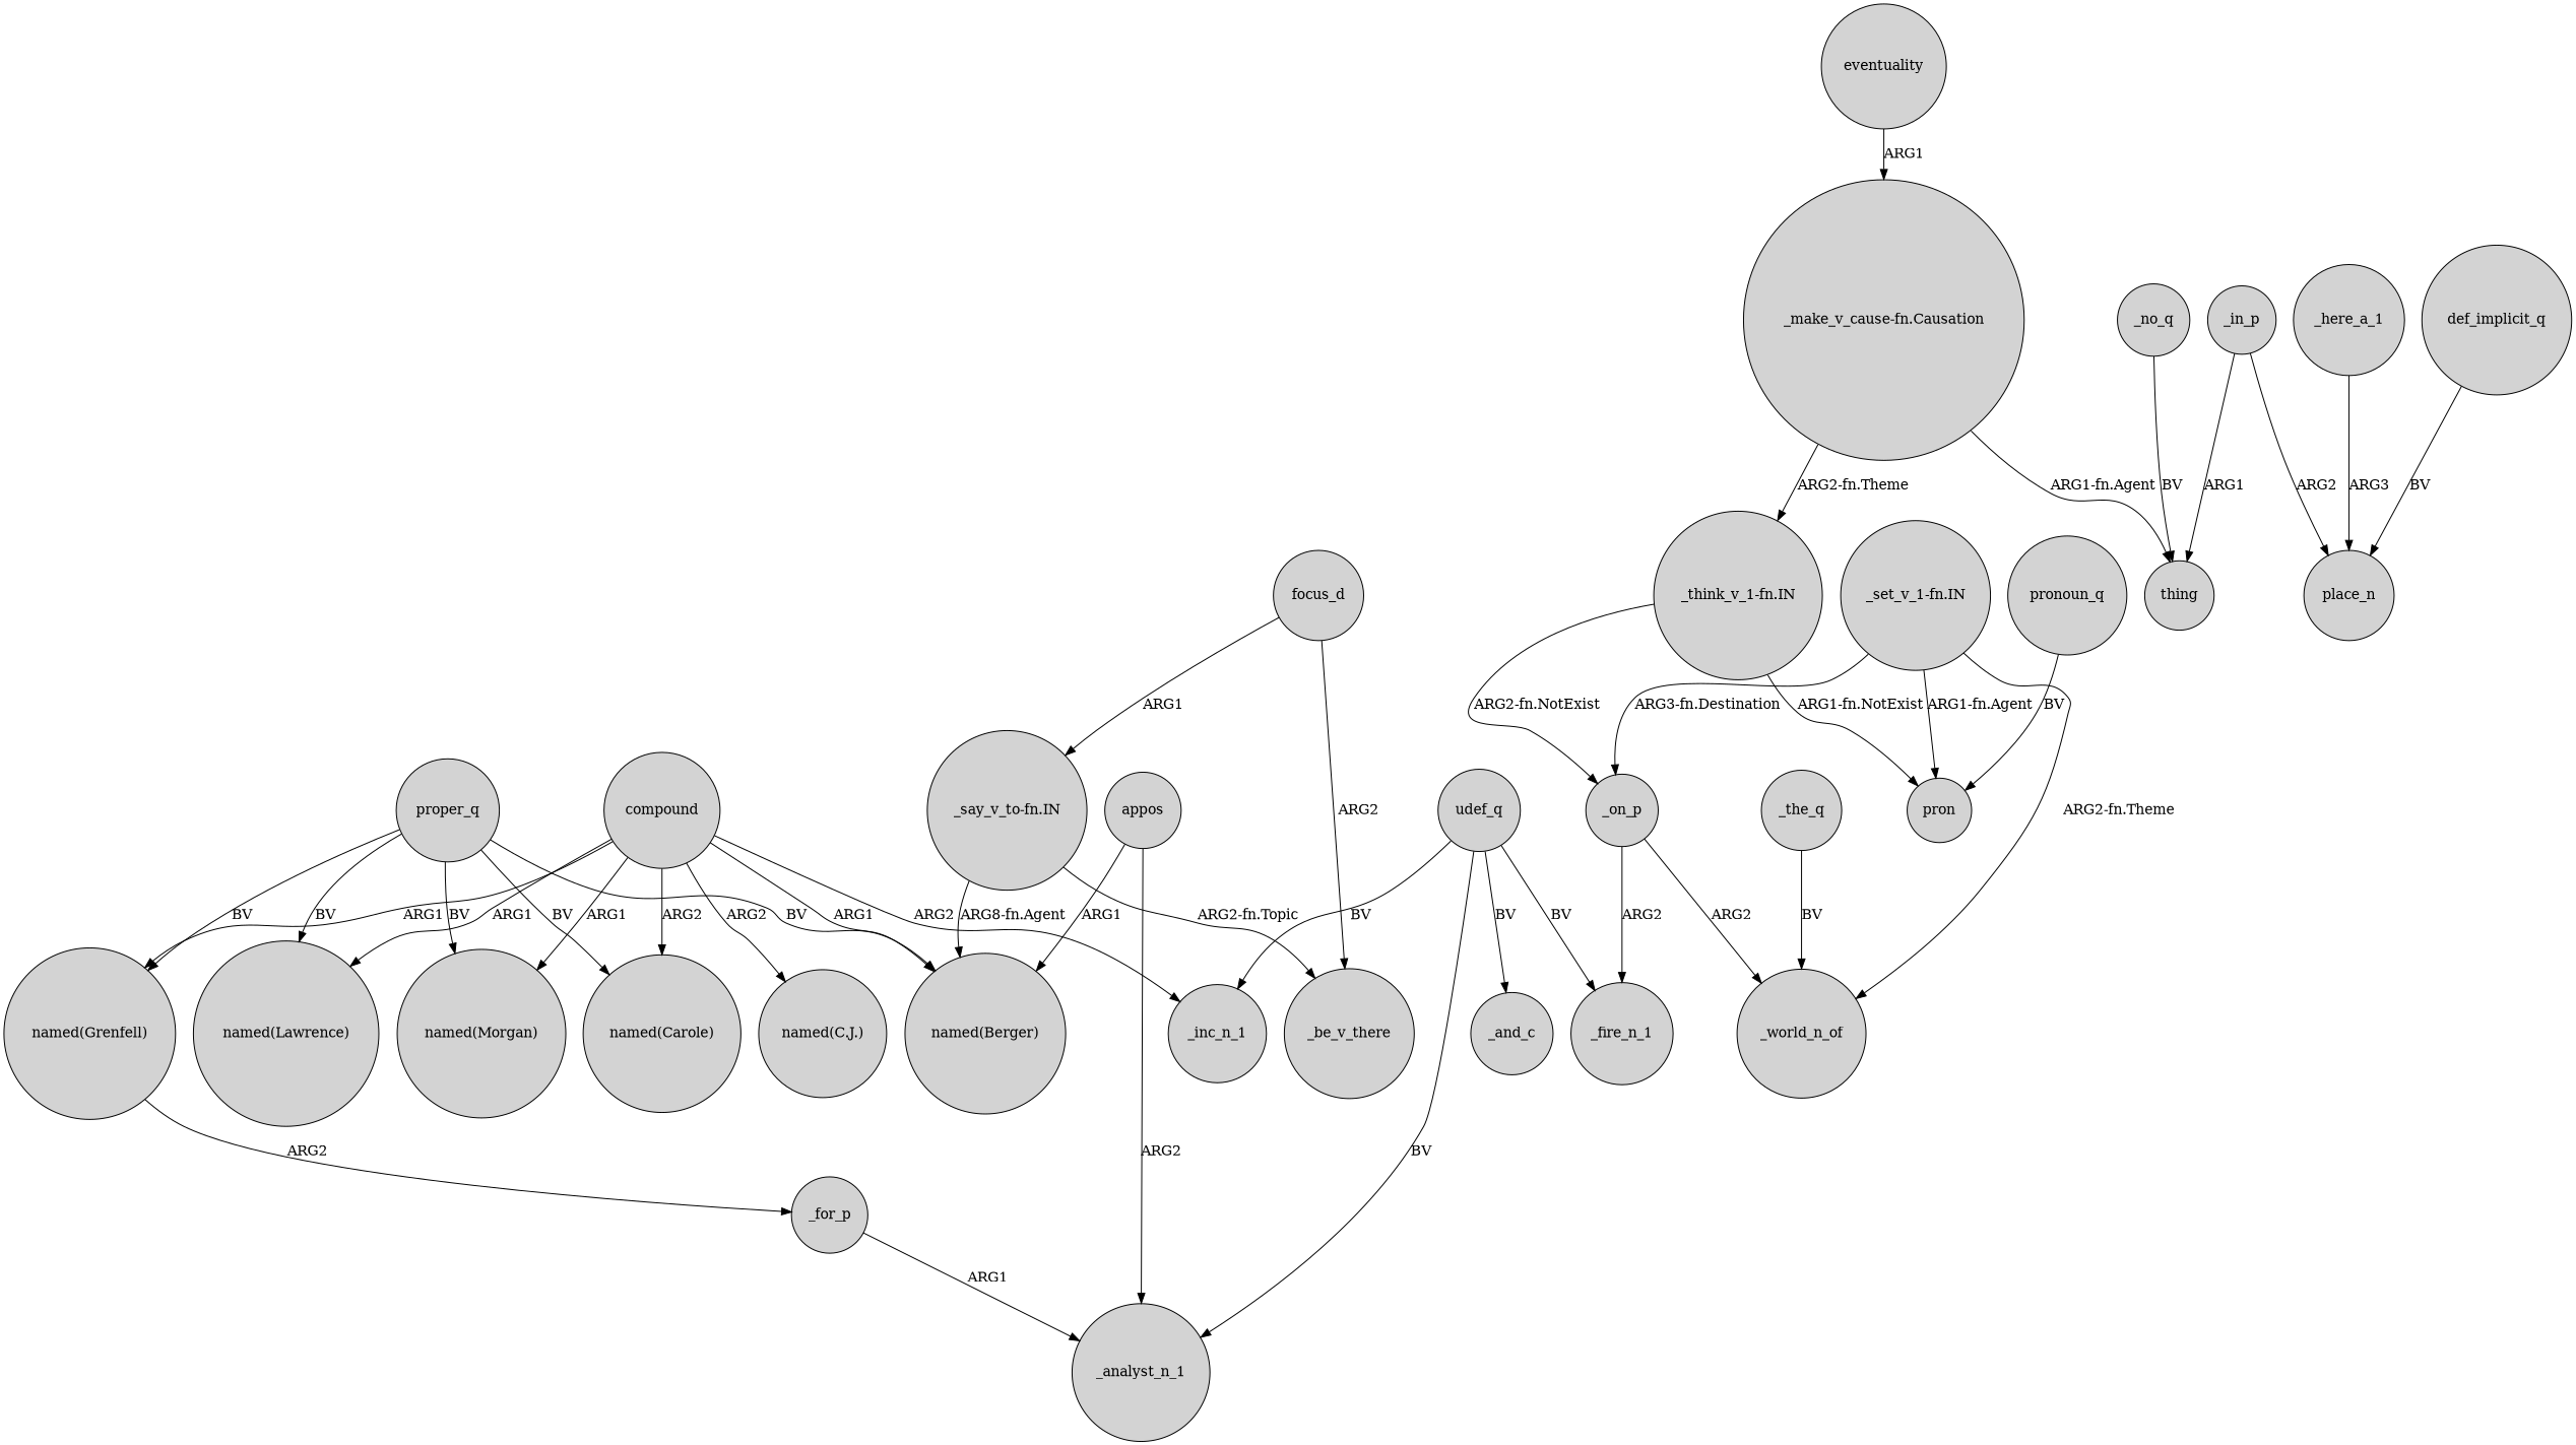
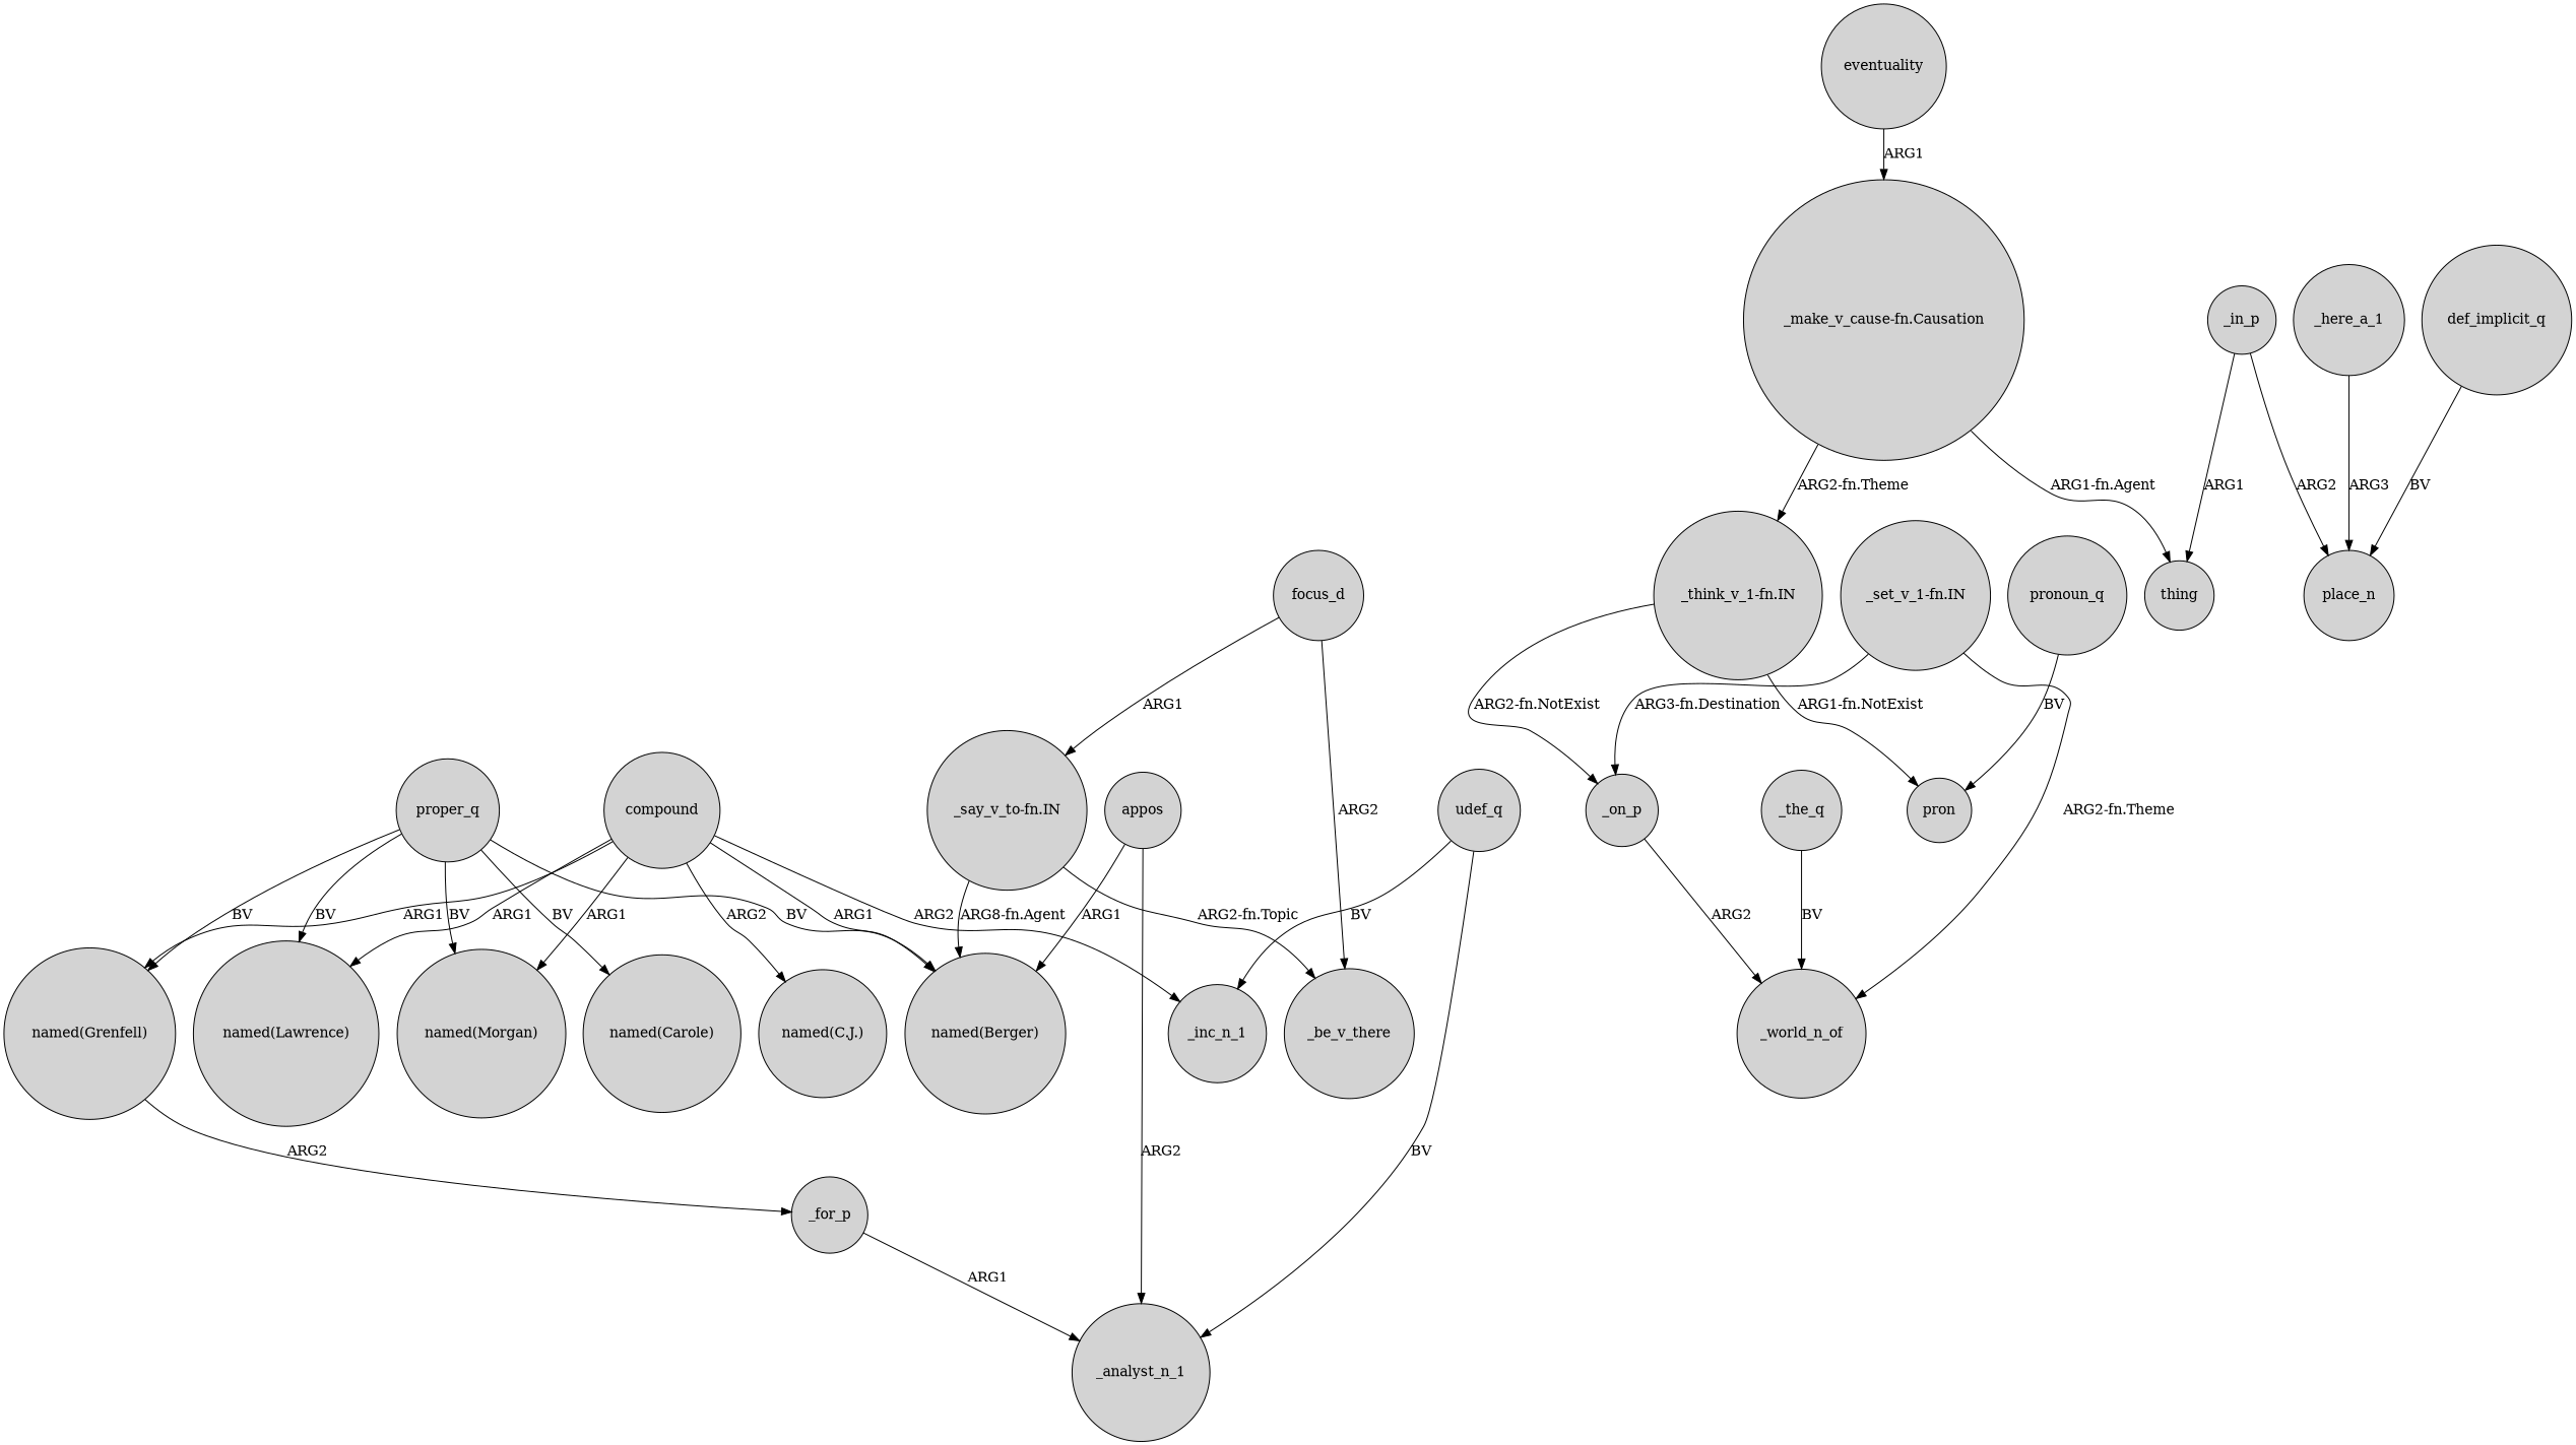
  digraph {
    node [shape=circle style=filled]
    proper_q
    "named(Berger)"
    "named(Grenfell)"
    "named(Carole)"
    "named(Morgan)"
    "named(Lawrence)"
    _for_p
    _on_p
    _world_n_of
-   _fire_n_1
    "_make_v_cause-fn.Causation"
    thing
    "_think_v_1-fn.IN"
    pron
    _here_a_1
    place_n
    udef_q
    _inc_n_1
    _analyst_n_1
-   _and_c
    "_set_v_1-fn.IN"
    compound
    "named(C.J.)"
    _in_p
    "_say_v_to-fn.IN"
    _be_v_there
    def_implicit_q
    appos
    pronoun_q
    eventuality
-   _no_q
    _the_q
    focus_d
    proper_q -> "named(Berger)" [label=BV]
    proper_q -> "named(Grenfell)" [label=BV]
    proper_q -> "named(Carole)" [label=BV]
    proper_q -> "named(Morgan)" [label=BV]
    proper_q -> "named(Lawrence)" [label=BV]
    "named(Grenfell)" -> _for_p [label=ARG2]
    _for_p -> _analyst_n_1 [label=ARG1]
    _on_p -> _world_n_of [label=ARG2]
-   _on_p -> _fire_n_1 [label=ARG2]
    "_make_v_cause-fn.Causation" -> thing [label="ARG1-fn.Agent"]
    "_make_v_cause-fn.Causation" -> "_think_v_1-fn.IN" [label="ARG2-fn.Theme"]
    "_think_v_1-fn.IN" -> _on_p [label="ARG2-fn.NotExist"]
    "_think_v_1-fn.IN" -> pron [label="ARG1-fn.NotExist"]
    _here_a_1 -> place_n [label=ARG3]
-   udef_q -> _fire_n_1 [label=BV]
    udef_q -> _inc_n_1 [label=BV]
    udef_q -> _analyst_n_1 [label=BV]
-   udef_q -> _and_c [label=BV]
    "_set_v_1-fn.IN" -> _on_p [label="ARG3-fn.Destination"]
    "_set_v_1-fn.IN" -> _world_n_of [label="ARG2-fn.Theme"]
-   "_set_v_1-fn.IN" -> pron [label="ARG1-fn.Agent"]
    compound -> "named(Berger)" [label=ARG1]
    compound -> "named(Grenfell)" [label=ARG1]
-   compound -> "named(Carole)" [label=ARG2]
    compound -> "named(Morgan)" [label=ARG1]
    compound -> "named(Lawrence)" [label=ARG1]
    compound -> _inc_n_1 [label=ARG2]
    compound -> "named(C.J.)" [label=ARG2]
    _in_p -> thing [label=ARG1]
    _in_p -> place_n [label=ARG2]
    "_say_v_to-fn.IN" -> "named(Berger)" [label="ARG8-fn.Agent"]
    "_say_v_to-fn.IN" -> _be_v_there [label="ARG2-fn.Topic"]
    def_implicit_q -> place_n [label=BV]
    appos -> "named(Berger)" [label=ARG1]
    appos -> _analyst_n_1 [label=ARG2]
    pronoun_q -> pron [label=BV]
    eventuality -> "_make_v_cause-fn.Causation" [label=ARG1]
-   _no_q -> thing [label=BV]
    _the_q -> _world_n_of [label=BV]
    focus_d -> "_say_v_to-fn.IN" [label=ARG1]
    focus_d -> _be_v_there [label=ARG2]
  }
